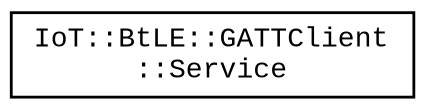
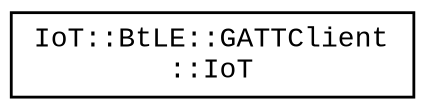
  digraph {
    rankdir=LR
    fontname="Liberation Mono"
-   n1 [color=black fillcolor=white fontname="Liberation Mono" fontsize=10 height=0.2 label="IoT::BtLE::GATTClient\l::Service" shape=record style=filled width=0.4]
+   n1 [color=black fillcolor=white fontname="Liberation Mono" fontsize=10 height=0.2 label="IoT::BtLE::GATTClient\l::IoT" shape=record style=filled width=0.4]
  }
